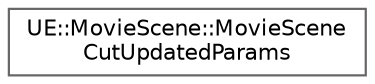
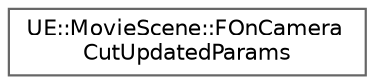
  digraph {
    rankdir=LR
-   n1 [color=grey40 fillcolor=white fontname=Helvetica fontsize=10 height=0.2 label="UE::MovieScene::MovieScene\lCutUpdatedParams" shape=box style=filled width=0.4]
+   n1 [color=grey40 fillcolor=white fontname=Helvetica fontsize=10 height=0.2 label="UE::MovieScene::FOnCamera\lCutUpdatedParams" shape=box style=filled width=0.4]
  }
